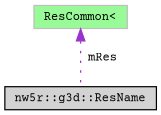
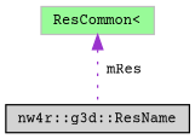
  digraph {
    fontname="Courier Prime"
    node [fontname="Courier Prime" fontsize=10 shape=record style=filled]
-   n1 [color=black fillcolor=lightgrey fontcolor=black height=0.2 label="nw5r::g3d::ResName" width=0.4]
+   n1 [color=black fillcolor=lightgrey fontcolor=black height=0.2 label="nw4r::g3d::ResName" width=0.4]
    n2 [color=grey75 fillcolor=palegreen height=0.2 label="ResCommon\<" width=0.4]
    n2 -> n1 [color=darkorchid3 dir=back fontname="Courier Prime" fontsize=10 label=" mRes" labelfontname=FreeMono labelfontsize=10 style=dotted]
  }
